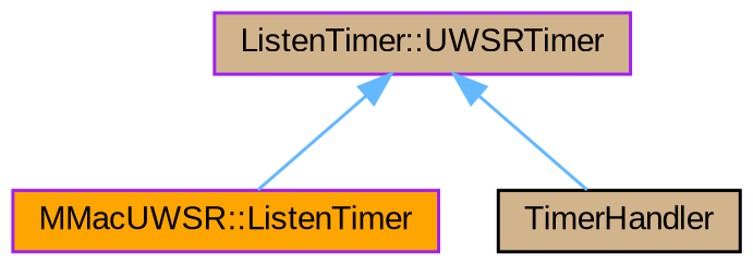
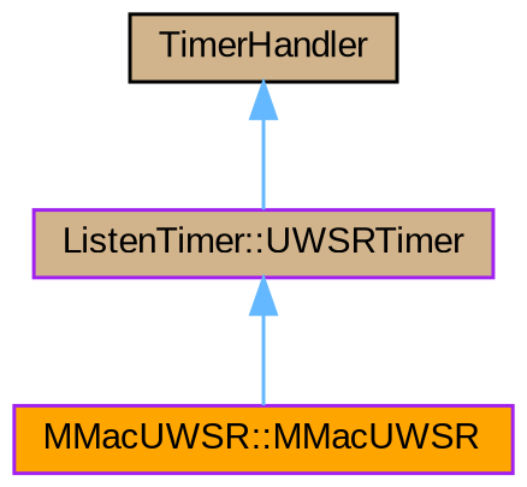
  digraph {
    fontname="Liberation Sans"
    node [color=purple fillcolor=tan fontname="Liberation Sans" fontsize=10 shape=box style=filled]
    edge [color=steelblue1 dir=back fontname="Liberation Sans" fontsize=10 labelfontname=Helvetica labelfontsize=10 style=solid]
-   n1 [fillcolor=orange fontcolor=black height=0.2 label="MMacUWSR::ListenTimer" width=0.4]
+   n1 [fillcolor=orange fontcolor=black height=0.2 label="MMacUWSR::MMacUWSR" width=0.4]
    n2 [height=0.2 label="ListenTimer::UWSRTimer" width=0.4]
    n3 [color=black height=0.2 label=TimerHandler width=0.4]
    n2 -> n1
-   n2 -> n3
+   n3 -> n2
  }
